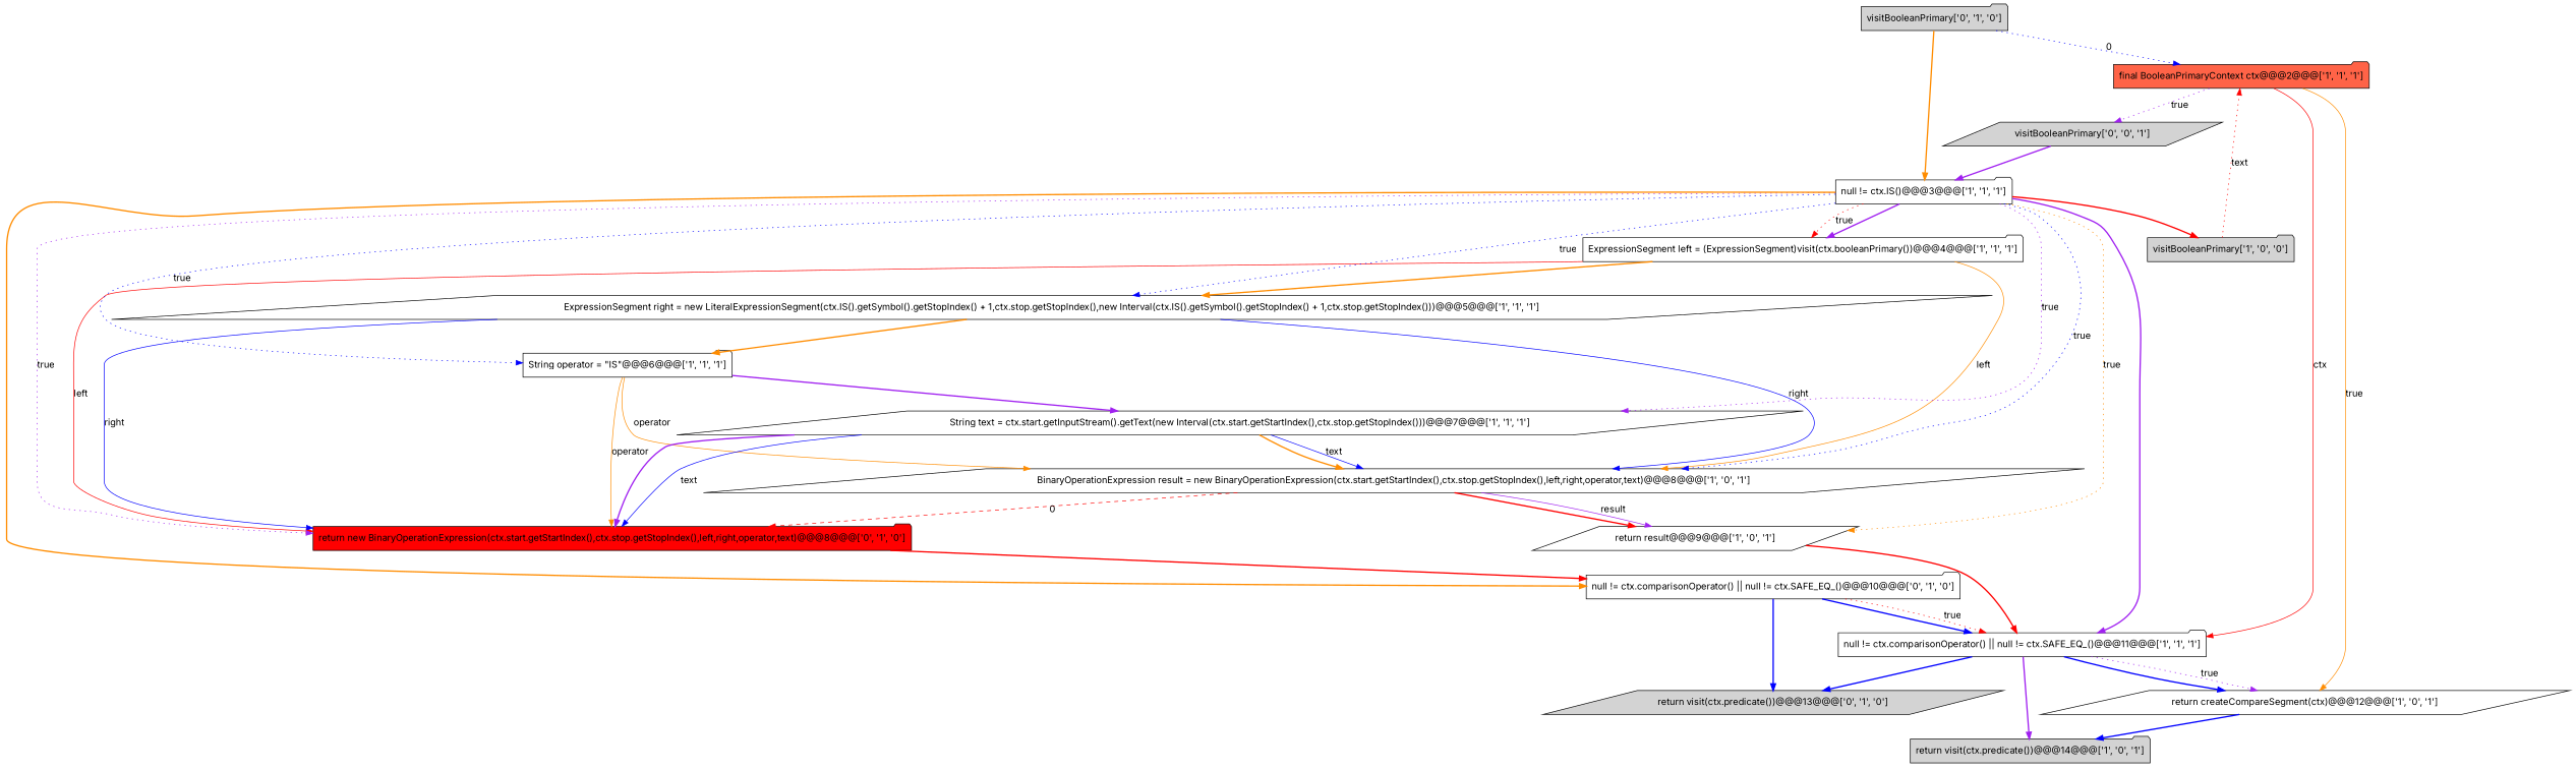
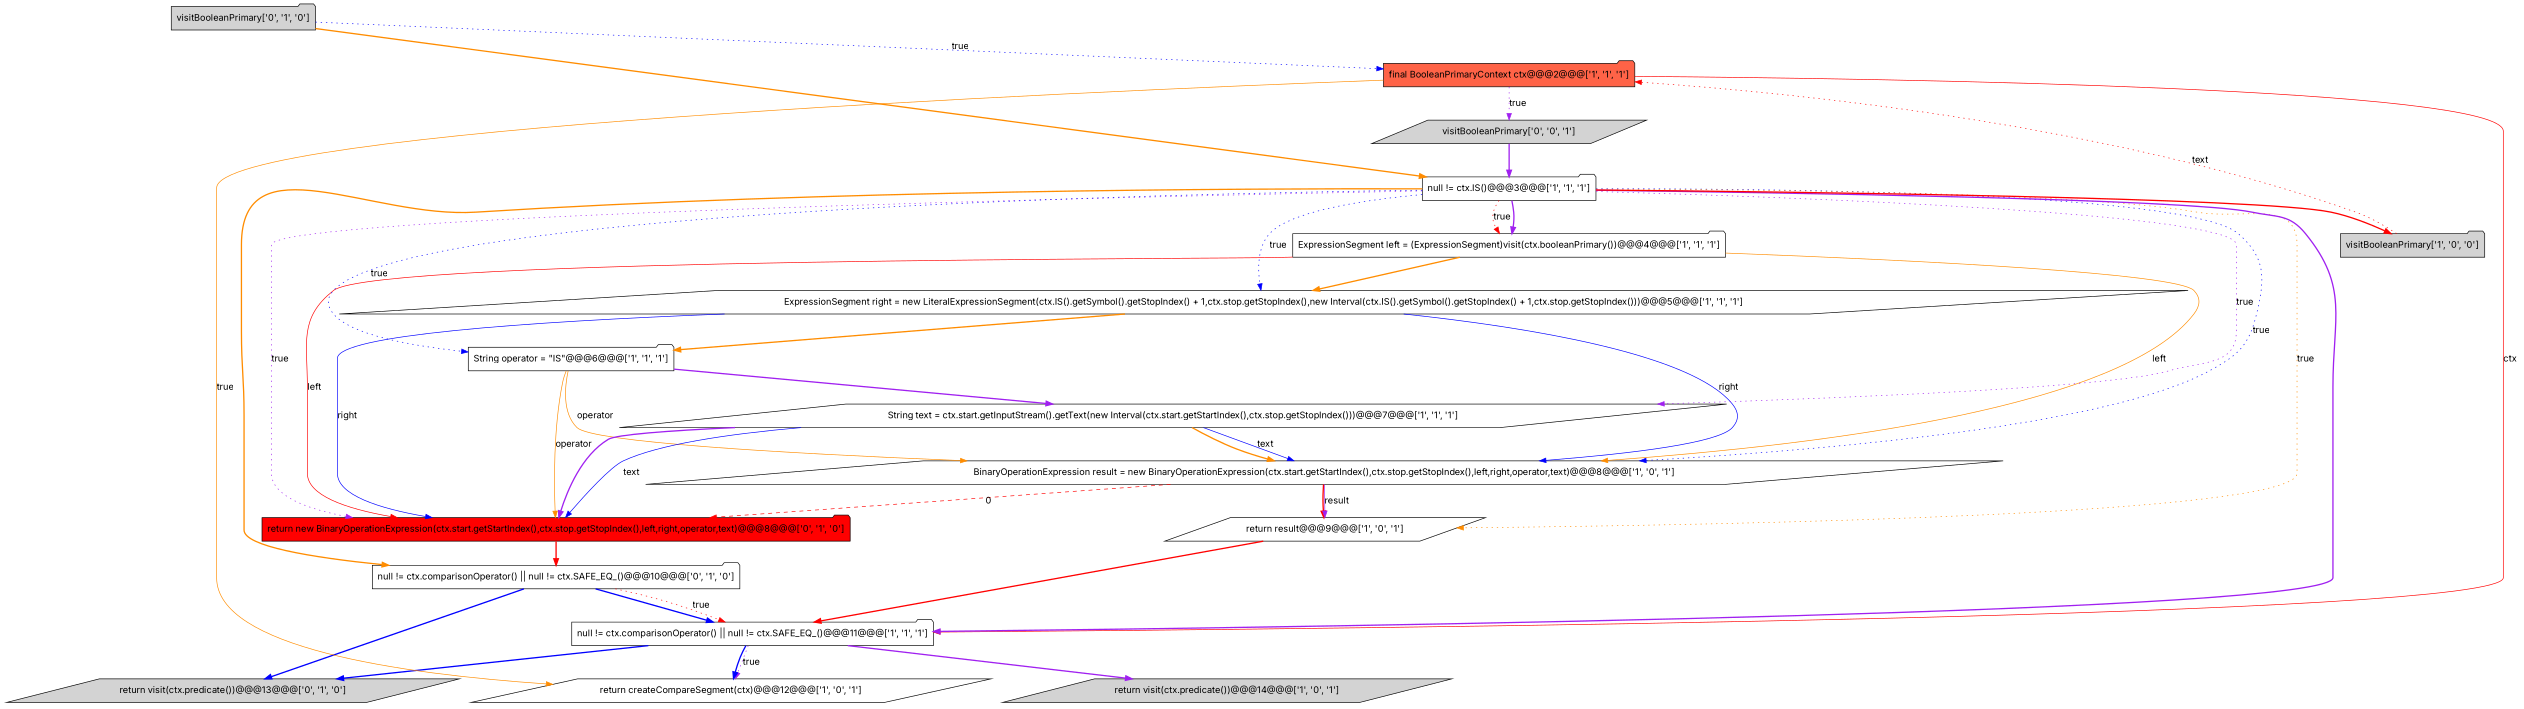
  digraph {
    fontname=Inter
    node [fillcolor=white fontname=Inter shape=folder style=filled]
    edge [color=blue fontname=Inter style=bold]
    n1 [label="ExpressionSegment left = (ExpressionSegment)visit(ctx.booleanPrimary())@@@4@@@['1', '1', '1']"]
    n2 [label="BinaryOperationExpression result = new BinaryOperationExpression(ctx.start.getStartIndex(),ctx.stop.getStopIndex(),left,right,operator,text)@@@8@@@['1', '0', '1']" shape=parallelogram]
    n3 [fillcolor=red label="return new BinaryOperationExpression(ctx.start.getStartIndex(),ctx.stop.getStopIndex(),left,right,operator,text)@@@8@@@['0', '1', '0']"]
    n4 [label="ExpressionSegment right = new LiteralExpressionSegment(ctx.IS().getSymbol().getStopIndex() + 1,ctx.stop.getStopIndex(),new Interval(ctx.IS().getSymbol().getStopIndex() + 1,ctx.stop.getStopIndex()))@@@5@@@['1', '1', '1']" shape=parallelogram]
    n5 [label="return result@@@9@@@['1', '0', '1']" shape=parallelogram]
    n6 [label="null != ctx.comparisonOperator() || null != ctx.SAFE_EQ_()@@@10@@@['0', '1', '0']"]
    n7 [label="String operator = \"IS\"@@@6@@@['1', '1', '1']"]
    n8 [label="null != ctx.comparisonOperator() || null != ctx.SAFE_EQ_()@@@11@@@['1', '1', '1']"]
-   n9 [fillcolor=lightgray label="return visit(ctx.predicate())@@@14@@@['1', '0', '1']"]
+   n9 [fillcolor=lightgray label="return visit(ctx.predicate())@@@14@@@['1', '0', '1']" shape=parallelogram]
    n10 [fillcolor=lightgray label="return visit(ctx.predicate())@@@13@@@['0', '1', '0']" shape=parallelogram]
    n11 [label="return createCompareSegment(ctx)@@@12@@@['1', '0', '1']" shape=parallelogram]
    n12 [fillcolor=tomato label="final BooleanPrimaryContext ctx@@@2@@@['1', '1', '1']"]
    n13 [fillcolor=lightgray label="visitBooleanPrimary['0', '0', '1']" shape=parallelogram]
    n14 [label="String text = ctx.start.getInputStream().getText(new Interval(ctx.start.getStartIndex(),ctx.stop.getStopIndex()))@@@7@@@['1', '1', '1']" shape=parallelogram]
    n15 [label="null != ctx.IS()@@@3@@@['1', '1', '1']"]
    n16 [fillcolor=lightgray label="visitBooleanPrimary['1', '0', '0']"]
    n17 [fillcolor=lightgray label="visitBooleanPrimary['0', '1', '0']"]
    n1 -> n2 [color=darkorange label=left style=solid]
    n1 -> n3 [color=red label=left style=solid]
    n1 -> n4 [color=darkorange]
    n2 -> n3 [color=red label=0 style=dashed]
    n2 -> n5 [color=red]
    n2 -> n5 [color=purple label=result style=solid]
    n3 -> n6 [color=red]
    n4 -> n2 [label=right style=solid]
    n4 -> n3 [label=right style=solid]
    n4 -> n7 [color=darkorange]
    n5 -> n8 [color=red]
    n6 -> n8
    n6 -> n8 [color=red label=true style=dotted]
    n6 -> n10
    n7 -> n2 [color=darkorange label=operator style=solid]
    n7 -> n3 [color=darkorange label=operator style=solid]
    n7 -> n14 [color=purple]
    n8 -> n9 [color=purple]
    n8 -> n10
    n8 -> n11 [color=purple label=true style=dotted]
    n8 -> n11
-   n11 -> n9
    n12 -> n8 [color=red label=ctx style=solid]
    n12 -> n11 [color=darkorange label=true style=solid]
    n12 -> n13 [color=purple label=true style=dotted]
    n13 -> n15 [color=purple]
    n14 -> n2 [label=text style=solid]
    n14 -> n2 [color=darkorange]
    n14 -> n3 [color=purple]
    n14 -> n3 [label=text style=solid]
    n15 -> n1 [color=purple]
    n15 -> n1 [color=red label=true style=dotted]
    n15 -> n2 [label=true style=dotted]
    n15 -> n3 [color=purple label=true style=dotted]
    n15 -> n4 [label=true style=dotted]
    n15 -> n5 [color=darkorange label=true style=dotted]
    n15 -> n6 [color=darkorange]
    n15 -> n7 [label=true style=dotted]
    n15 -> n8 [color=purple]
    n15 -> n14 [color=purple label=true style=dotted]
    n15 -> n16 [color=red]
    n16 -> n12 [color=red label=text style=dotted]
-   n17 -> n12 [label=0 style=dotted]
+   n17 -> n12 [label=true style=dotted]
    n17 -> n15 [color=darkorange]
  }
